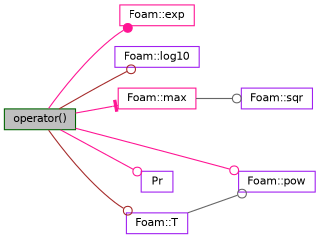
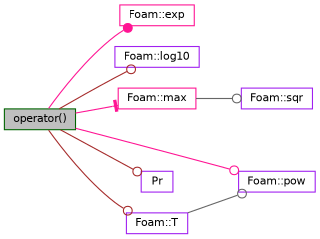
  digraph {
    rankdir=LR
    node [color=purple fontname=Helvetica fontsize=10 shape=record]
    edge [arrowhead=odot color=deeppink fontname=Helvetica fontsize=10 labelfontname=Helvetica labelfontsize=10 style=solid]
    n1 [color=darkgreen fillcolor=grey75 fontcolor=black height=0.2 label="operator()" style=filled width=0.4]
    n2 [color=deeppink height=0.2 label="Foam::exp" width=0.4]
    n3 [height=0.2 label="Foam::log10" width=0.4]
    n4 [color=deeppink height=0.2 label="Foam::max" width=0.4]
    n5 [height=0.2 label="Foam::pow" width=0.4]
    n6 [height=0.2 label=Pr width=0.4]
    n7 [height=0.2 label="Foam::T" width=0.4]
    n8 [height=0.2 label="Foam::sqr" width=0.4]
    n1 -> n2 [arrowhead=dot]
    n1 -> n3 [color=brown]
    n1 -> n4 [arrowhead=tee]
    n1 -> n5
-   n1 -> n6
+   n1 -> n6 [color=brown]
    n1 -> n7 [color=brown]
    n4 -> n8 [color=gray40]
    n7 -> n5 [color=gray40]
  }
